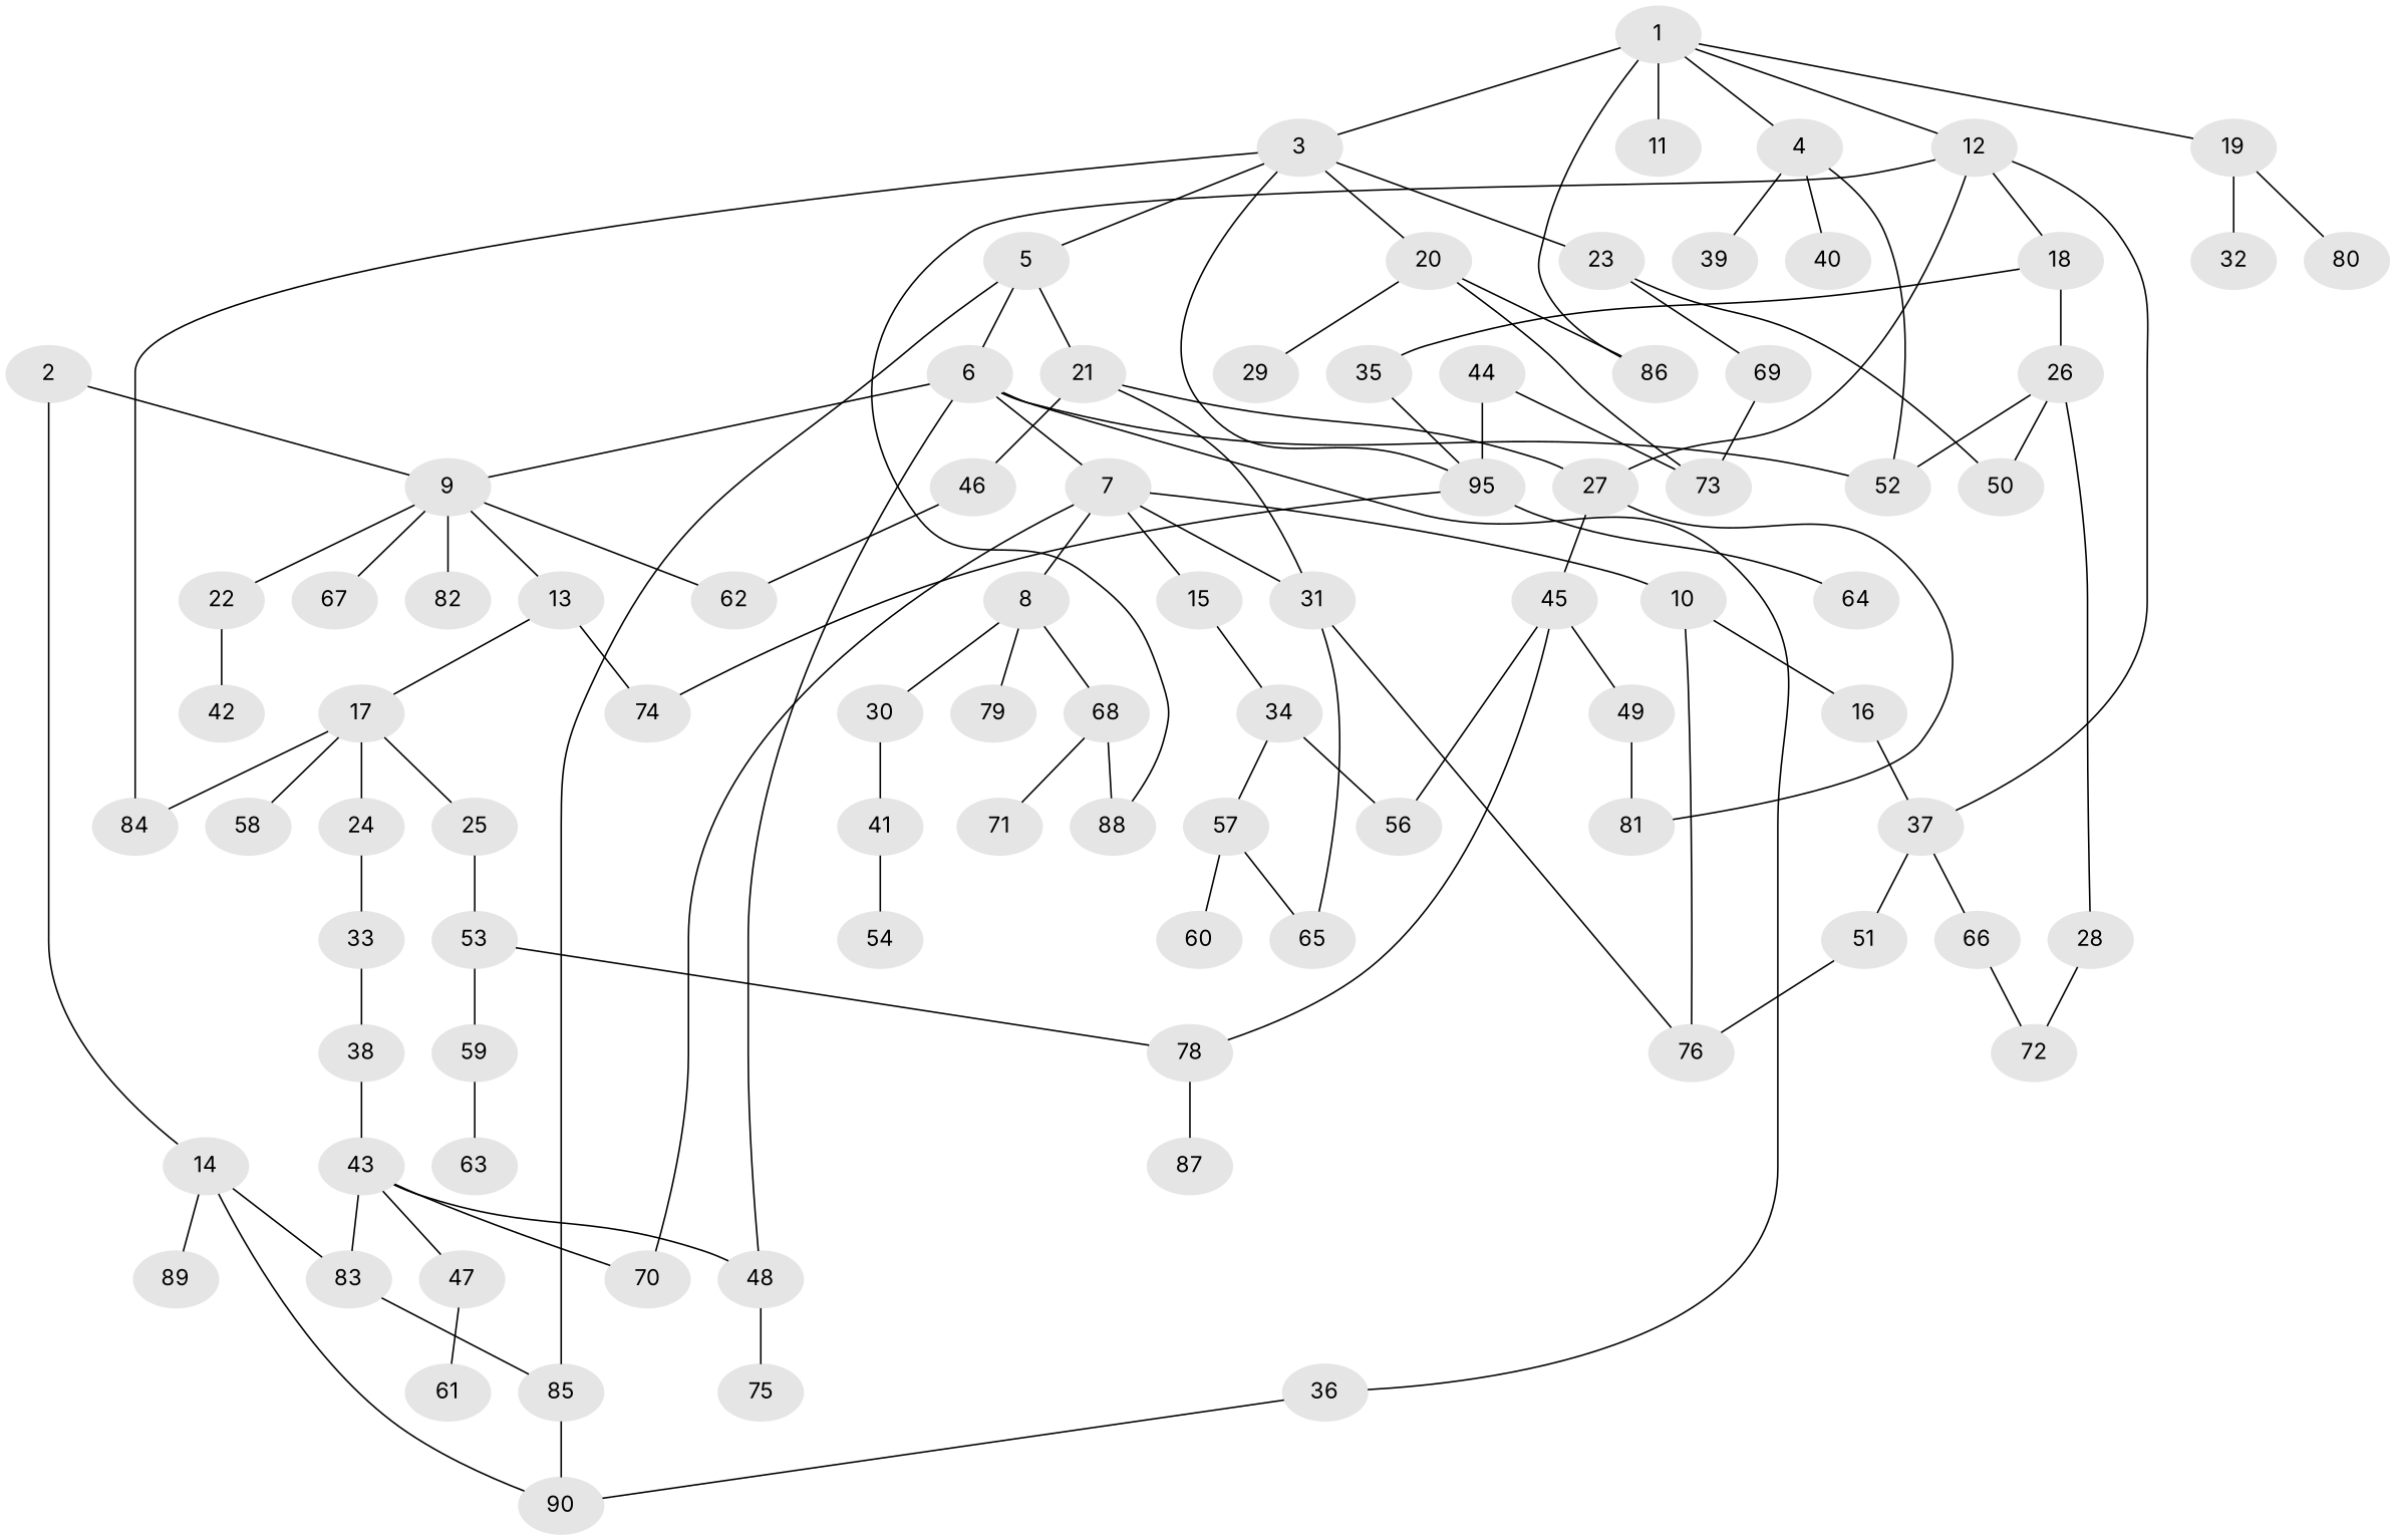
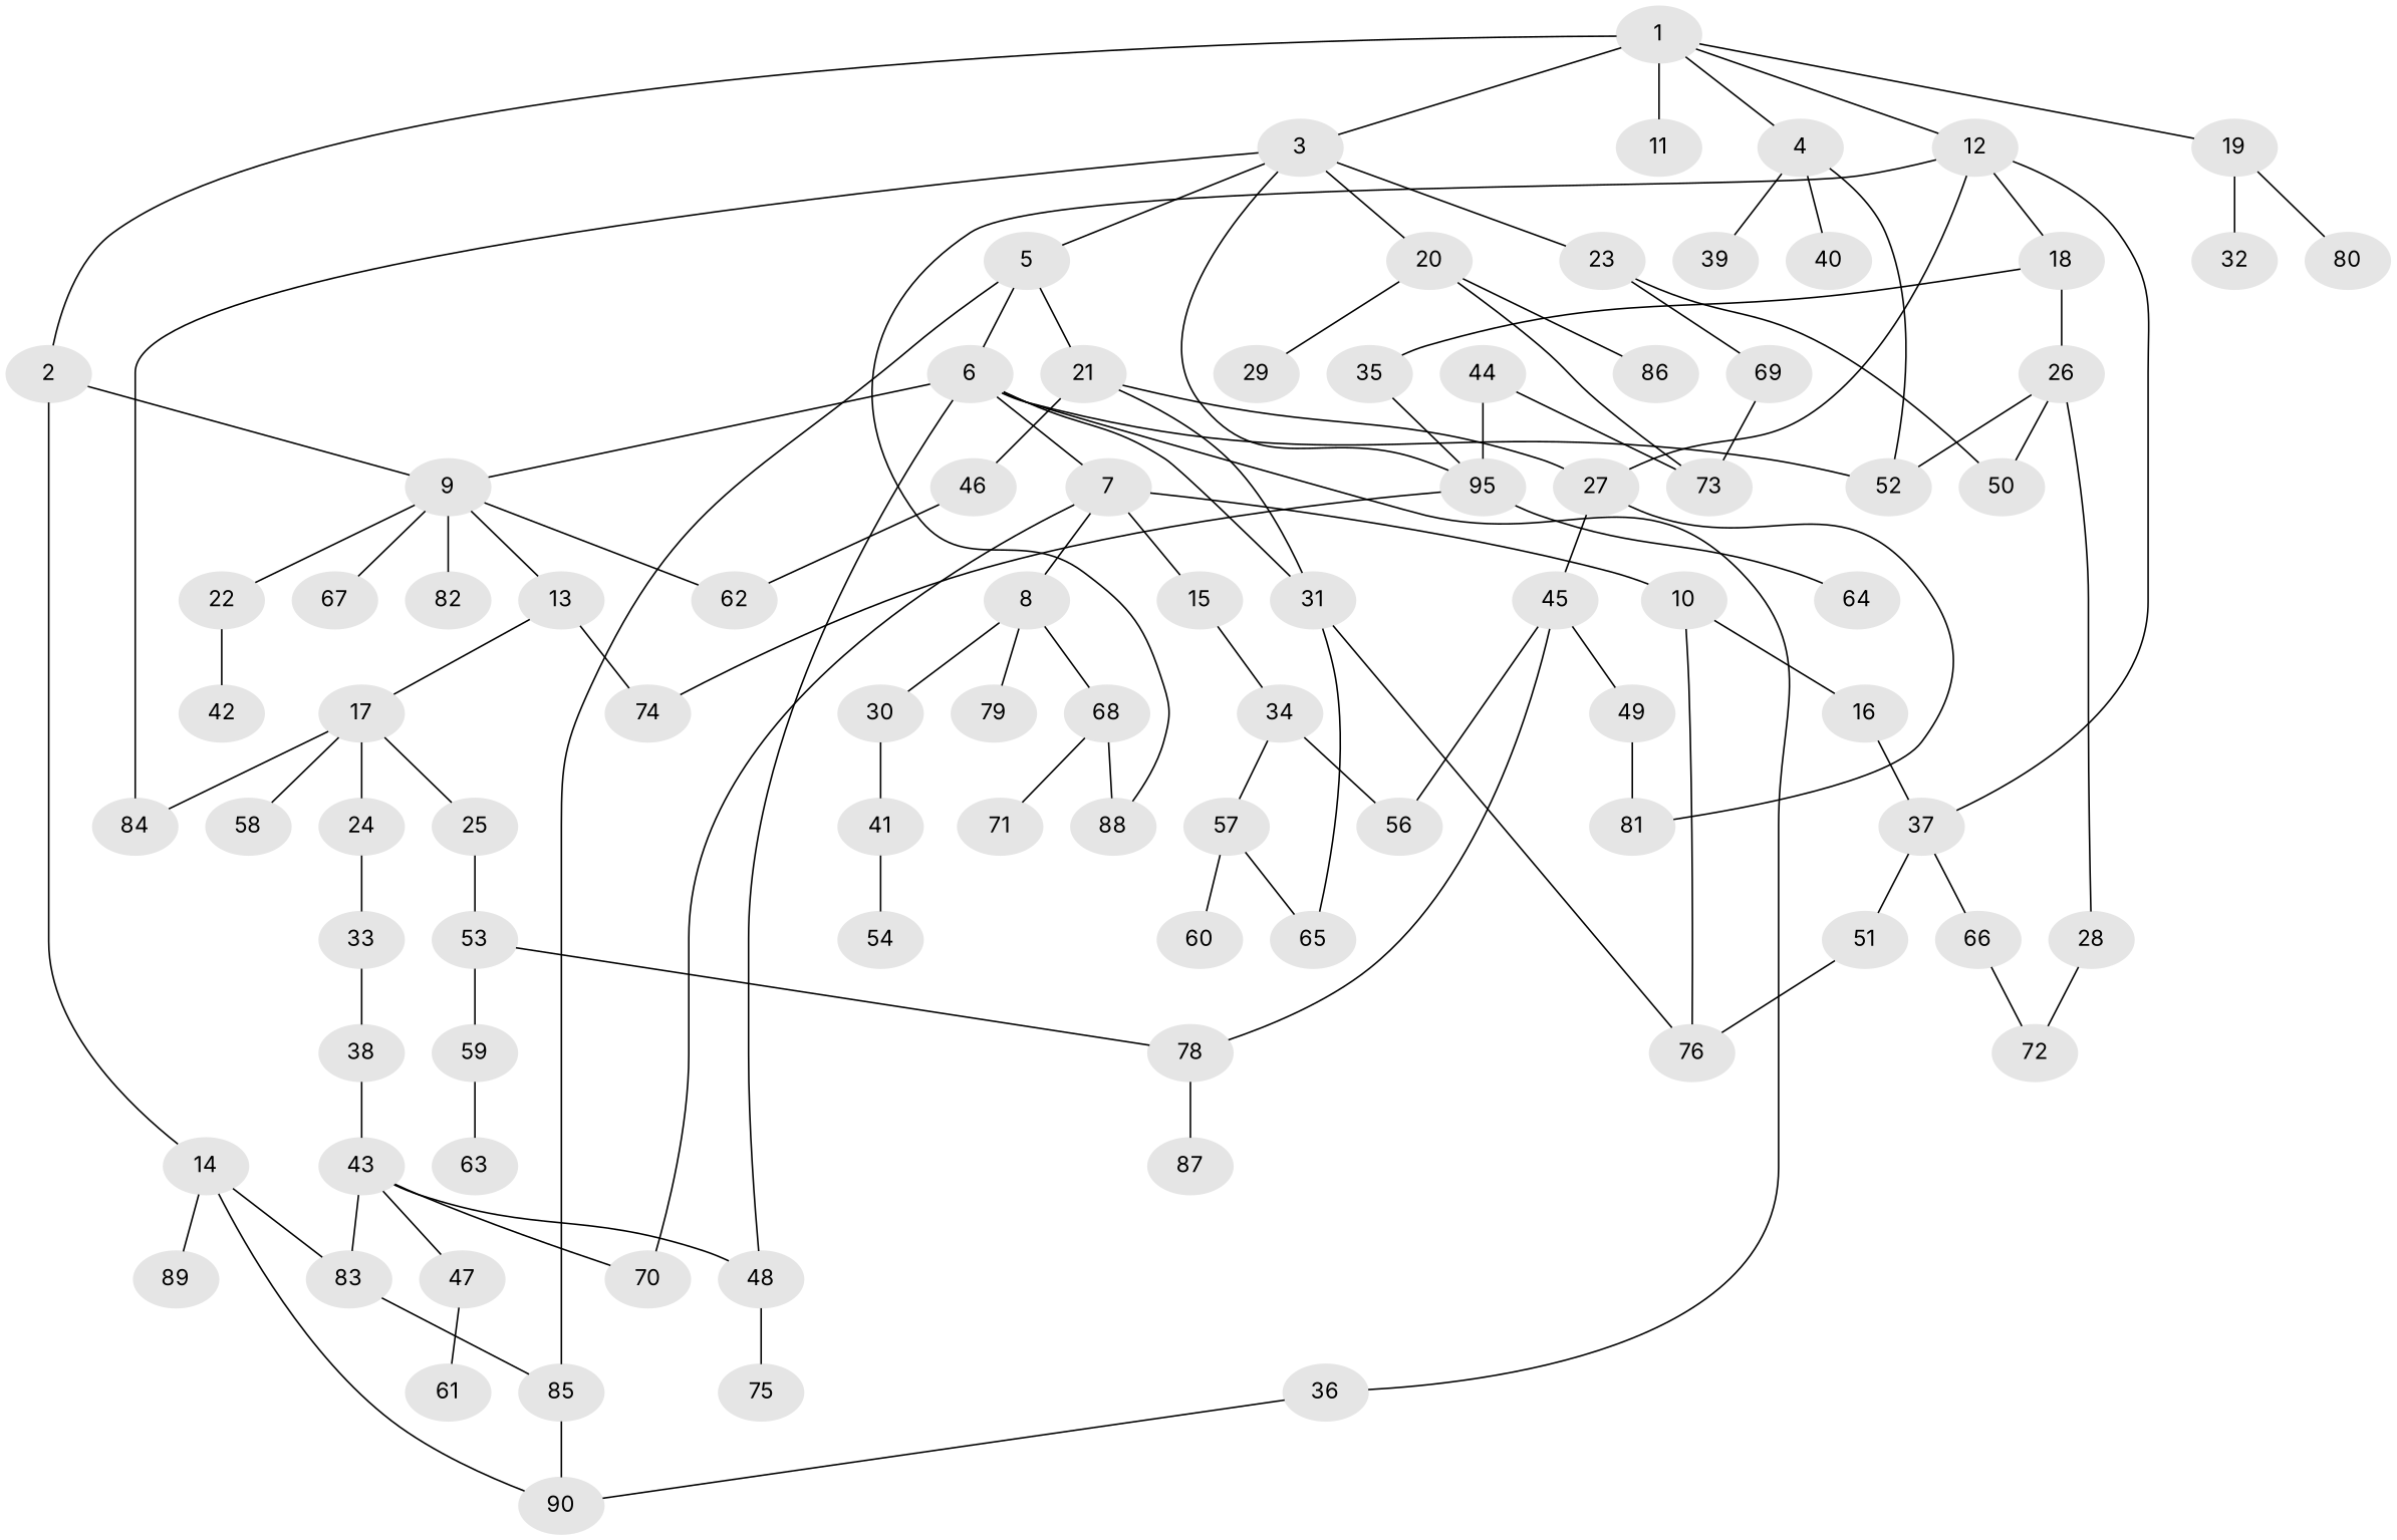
  graph {
    fontname=Inter
    node [color=gray90 fontname=Inter style=filled]
    edge [fontname=Inter]
    1
    2
    3
    4
    11
    12
    19
    9
    14
    5
    20
    23
    n13 [label=95]
    84
    39
    40
    52
    18
    27
    37
    88
    32
    80
    13
    22
    62
    67
    82
    83
    89
    90
    21
    6
    85
    29
    86
    73
    31
    46
    50
    69
    74
    64
    7
    36
    48
    8
    10
    15
    70
    75
    30
    68
    79
    16
    76
    34
    65
    41
    71
    17
    42
    26
    35
    45
    81
    51
    66
    24
    25
    58
    56
    57
    33
    53
    28
    44
    38
    78
    59
    72
    49
    54
    43
    60
    47
    61
    87
    63
-   1 -- 86
+   1 -- 2
    1 -- 3
    1 -- 4
    1 -- 11
    1 -- 12
    1 -- 19
    2 -- 9
    2 -- 14
    3 -- 5
    3 -- 20
    3 -- 23
    3 -- n13
    3 -- 84
    4 -- 39
    4 -- 40
    4 -- 52
    12 -- 18
    12 -- 27
    12 -- 37
    12 -- 88
    19 -- 32
    19 -- 80
    9 -- 13
    9 -- 22
    9 -- 62
    9 -- 67
    9 -- 82
    14 -- 83
    14 -- 89
    14 -- 90
    5 -- 21
    5 -- 6
    5 -- 85
    20 -- 29
    20 -- 86
    20 -- 73
    23 -- 50
    23 -- 69
    n13 -- 74
    n13 -- 64
    18 -- 26
    18 -- 35
    27 -- 45
    27 -- 81
    37 -- 51
    37 -- 66
    13 -- 74
    13 -- 17
    22 -- 42
    83 -- 85
    21 -- 27
    21 -- 31
    21 -- 46
    6 -- 9
    6 -- 52
    6 -- 7
    6 -- 36
    6 -- 48
    85 -- 90
    31 -- 76
    31 -- 65
    46 -- 62
    69 -- 73
-   7 -- 31
+   6 -- 31
    7 -- 8
    7 -- 10
    7 -- 15
    7 -- 70
    36 -- 90
    48 -- 75
    8 -- 30
    8 -- 68
    8 -- 79
    10 -- 16
    10 -- 76
    15 -- 34
    30 -- 41
    68 -- 88
    68 -- 71
    16 -- 37
    34 -- 56
    34 -- 57
    41 -- 54
    17 -- 84
    17 -- 24
    17 -- 25
    17 -- 58
    26 -- 52
    26 -- 50
    26 -- 28
    35 -- n13
    45 -- 56
    45 -- 78
    45 -- 49
    51 -- 76
    66 -- 72
    24 -- 33
    25 -- 53
    57 -- 65
    57 -- 60
    33 -- 38
    53 -- 78
    53 -- 59
    28 -- 72
    44 -- n13
    44 -- 73
    38 -- 43
    78 -- 87
    59 -- 63
    49 -- 81
    43 -- 83
    43 -- 48
    43 -- 70
    43 -- 47
    47 -- 61
  }
